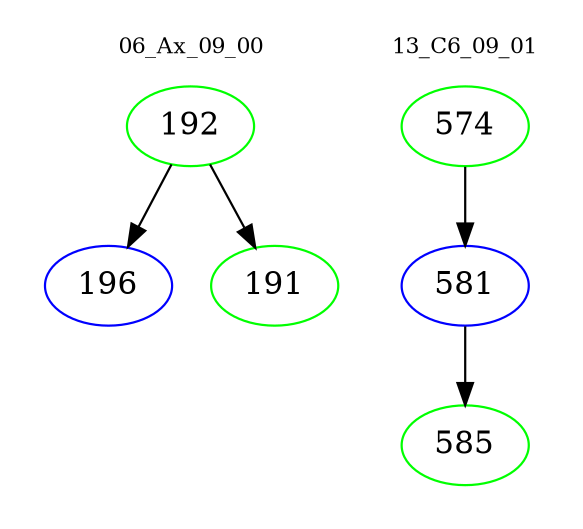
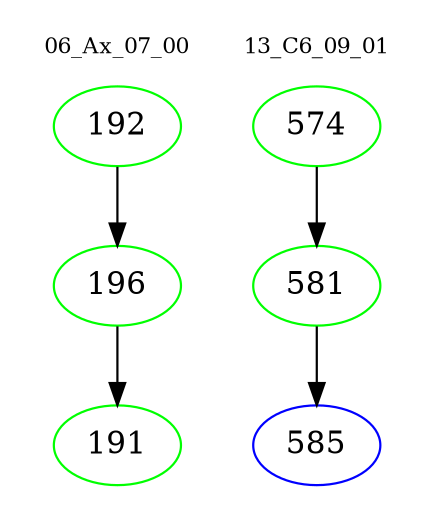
  digraph {
    node [color=green]
    edge [color=black]
    n1 [label=192]
-   n2 [color=blue label=196]
+   n2 [label=196]
    n3 [label=191]
    n4 [label=574]
-   n5 [color=blue label=581]
-   n6 [label=585]
+   n5 [label=581]
+   n6 [color=blue label=585]
    subgraph cluster_1 {
      color=white
      fontsize=10
-     label="06_Ax_09_00"
+     label="06_Ax_07_00"
      n1
      n2
      n3
    }
    subgraph cluster_2 {
      color=white
      fontsize=10
      label="13_C6_09_01"
      n4
      n5
      n6
    }
    n1 -> n2
-   n1 -> n3
+   n2 -> n3
    n4 -> n5
    n5 -> n6
  }
